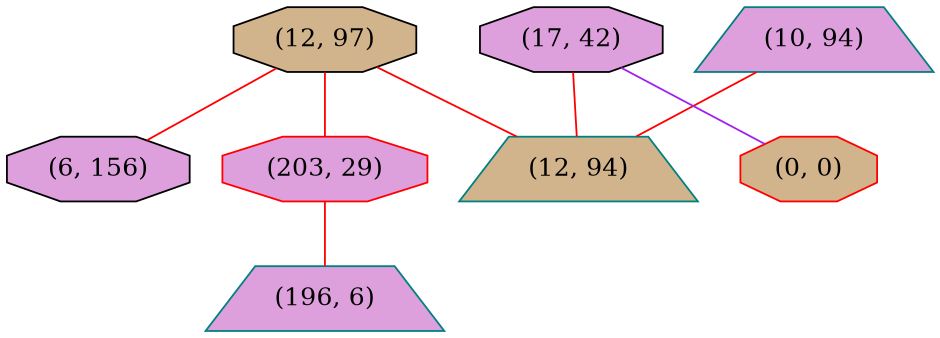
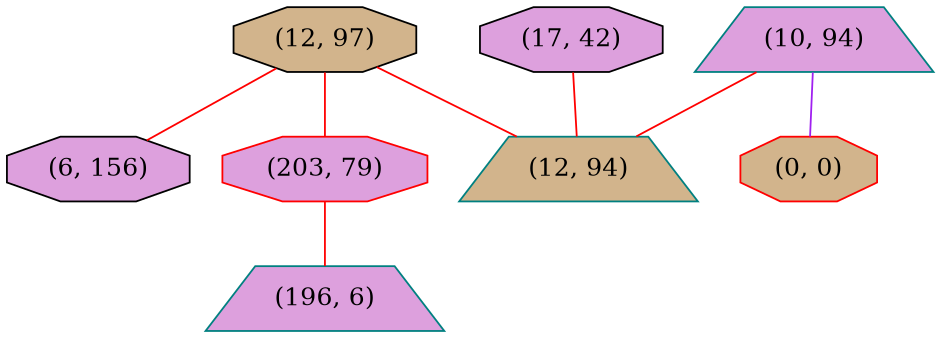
  graph {
    node [color=teal fillcolor=plum shape=octagon style=filled]
    edge [color=red weight=1]
    "(10, 94)" [shape=trapezium]
    "(12, 94)" [fillcolor=tan shape=trapezium]
    "(12, 97)" [color=black fillcolor=tan]
    n4 [color=black label="(6, 156)"]
-   "(203, 79)" [color=red label="(203, 29)"]
+   "(203, 79)" [color=red]
    "(196, 6)" [shape=trapezium]
    "(17, 42)" [color=black]
    "(0, 0)" [color=red fillcolor=tan]
    "(10, 94)" -- "(12, 94)"
    "(12, 97)" -- "(12, 94)"
    "(12, 97)" -- n4
    "(12, 97)" -- "(203, 79)"
    "(203, 79)" -- "(196, 6)"
    "(17, 42)" -- "(12, 94)"
-   "(17, 42)" -- "(0, 0)" [color=purple weight=4]
+   "(10, 94)" -- "(0, 0)" [color=purple weight=4]
  }
